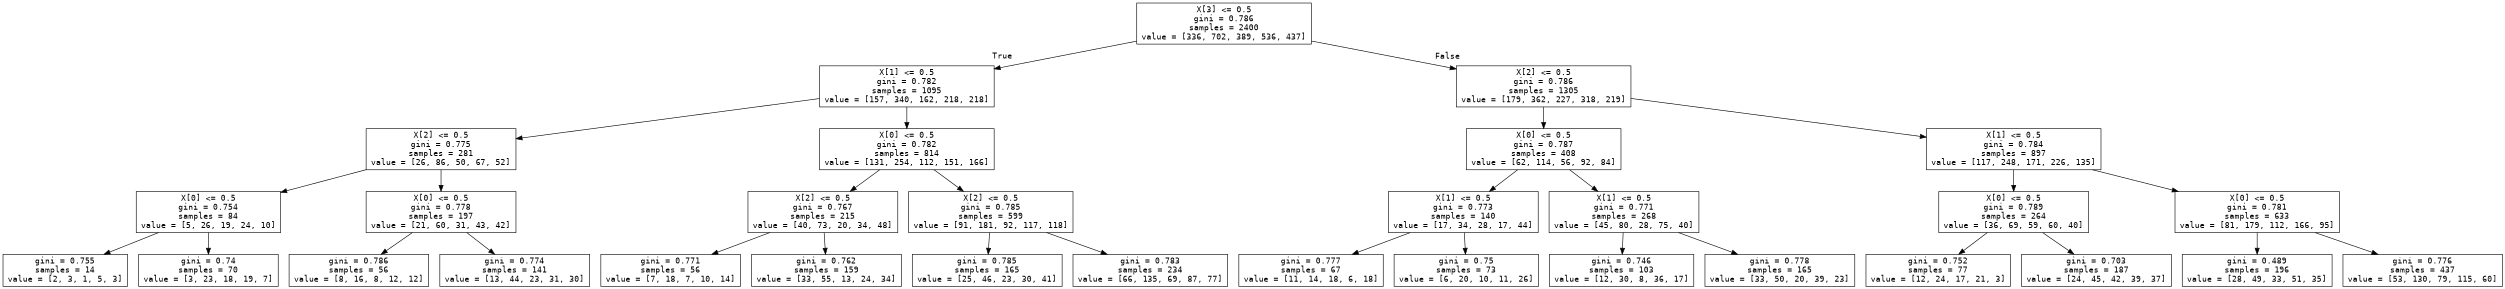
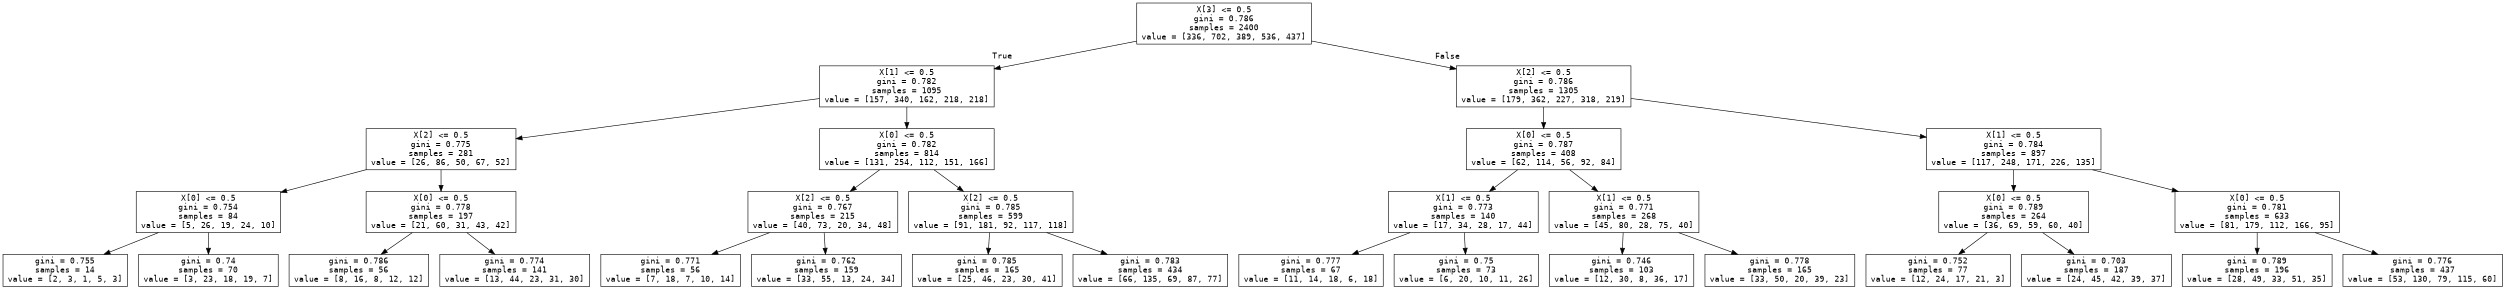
  digraph {
    fontname="DejaVu Sans Mono"
    node [fontname="DejaVu Sans Mono" shape=box]
    edge [fontname="DejaVu Sans Mono"]
    n1 [label="X[3] <= 0.5\ngini = 0.786\nsamples = 2400\nvalue = [336, 702, 389, 536, 437]"]
    n2 [label="X[1] <= 0.5\ngini = 0.782\nsamples = 1095\nvalue = [157, 340, 162, 218, 218]"]
    n3 [label="X[2] <= 0.5\ngini = 0.786\nsamples = 1305\nvalue = [179, 362, 227, 318, 219]"]
    n4 [label="X[2] <= 0.5\ngini = 0.775\nsamples = 281\nvalue = [26, 86, 50, 67, 52]"]
    n5 [label="X[0] <= 0.5\ngini = 0.782\nsamples = 814\nvalue = [131, 254, 112, 151, 166]"]
    n6 [label="X[0] <= 0.5\ngini = 0.787\nsamples = 408\nvalue = [62, 114, 56, 92, 84]"]
    n7 [label="X[1] <= 0.5\ngini = 0.784\nsamples = 897\nvalue = [117, 248, 171, 226, 135]"]
    n8 [label="X[0] <= 0.5\ngini = 0.754\nsamples = 84\nvalue = [5, 26, 19, 24, 10]"]
    n9 [label="X[0] <= 0.5\ngini = 0.778\nsamples = 197\nvalue = [21, 60, 31, 43, 42]"]
    n10 [label="X[2] <= 0.5\ngini = 0.767\nsamples = 215\nvalue = [40, 73, 20, 34, 48]"]
    n11 [label="X[2] <= 0.5\ngini = 0.785\nsamples = 599\nvalue = [91, 181, 92, 117, 118]"]
    n12 [label="gini = 0.755\nsamples = 14\nvalue = [2, 3, 1, 5, 3]"]
    n13 [label="gini = 0.74\nsamples = 70\nvalue = [3, 23, 18, 19, 7]"]
    n14 [label="gini = 0.786\nsamples = 56\nvalue = [8, 16, 8, 12, 12]"]
    n15 [label="gini = 0.774\nsamples = 141\nvalue = [13, 44, 23, 31, 30]"]
    n16 [label="gini = 0.771\nsamples = 56\nvalue = [7, 18, 7, 10, 14]"]
    n17 [label="gini = 0.762\nsamples = 159\nvalue = [33, 55, 13, 24, 34]"]
    n18 [label="gini = 0.785\nsamples = 165\nvalue = [25, 46, 23, 30, 41]"]
-   n19 [label="gini = 0.783\nsamples = 234\nvalue = [66, 135, 69, 87, 77]"]
+   n19 [label="gini = 0.783\nsamples = 434\nvalue = [66, 135, 69, 87, 77]"]
    n20 [label="X[1] <= 0.5\ngini = 0.773\nsamples = 140\nvalue = [17, 34, 28, 17, 44]"]
    n21 [label="X[1] <= 0.5\ngini = 0.771\nsamples = 268\nvalue = [45, 80, 28, 75, 40]"]
    n22 [label="X[0] <= 0.5\ngini = 0.789\nsamples = 264\nvalue = [36, 69, 59, 60, 40]"]
    n23 [label="X[0] <= 0.5\ngini = 0.781\nsamples = 633\nvalue = [81, 179, 112, 166, 95]"]
    n24 [label="gini = 0.777\nsamples = 67\nvalue = [11, 14, 18, 6, 18]"]
    n25 [label="gini = 0.75\nsamples = 73\nvalue = [6, 20, 10, 11, 26]"]
    n26 [label="gini = 0.746\nsamples = 103\nvalue = [12, 30, 8, 36, 17]"]
    n27 [label="gini = 0.778\nsamples = 165\nvalue = [33, 50, 20, 39, 23]"]
    n28 [label="gini = 0.752\nsamples = 77\nvalue = [12, 24, 17, 21, 3]"]
    n29 [label="gini = 0.703\nsamples = 187\nvalue = [24, 45, 42, 39, 37]"]
-   n30 [label="gini = 0.489\nsamples = 196\nvalue = [28, 49, 33, 51, 35]"]
+   n30 [label="gini = 0.789\nsamples = 196\nvalue = [28, 49, 33, 51, 35]"]
    n31 [label="gini = 0.776\nsamples = 437\nvalue = [53, 130, 79, 115, 60]"]
    n1 -> n2 [headlabel=True labelangle=45 labeldistance=2.5]
    n1 -> n3 [headlabel=False labelangle=-45 labeldistance=2.5]
    n2 -> n4
    n2 -> n5
    n3 -> n6
    n3 -> n7
    n4 -> n8
    n4 -> n9
    n5 -> n10
    n5 -> n11
    n6 -> n20
    n6 -> n21
    n7 -> n22
    n7 -> n23
    n8 -> n12
    n8 -> n13
    n9 -> n14
    n9 -> n15
    n10 -> n16
    n10 -> n17
    n11 -> n18
    n11 -> n19
    n20 -> n24
    n20 -> n25
    n21 -> n26
    n21 -> n27
    n22 -> n28
    n22 -> n29
    n23 -> n30
    n23 -> n31
  }
